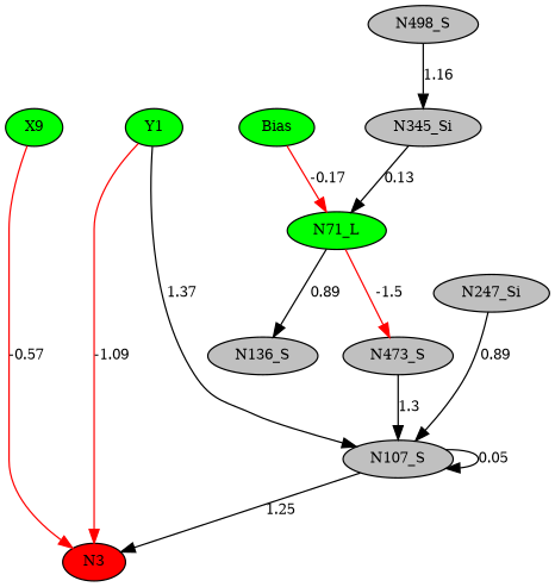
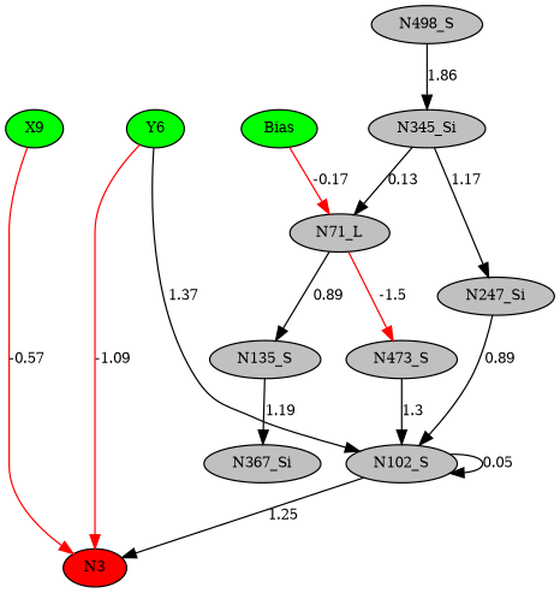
  digraph {
    node [fillcolor=gray fontsize=10 shape=ellipse style=filled]
    edge [color=black fontsize=10]
    N3 [fillcolor=red height=0.1 width=0.1]
    n2 [fillcolor=green height=0.1 label=Bias width=0.1]
    n3 [fillcolor=green height=0.1 label=X9 width=0.1]
-   n4 [fillcolor=green height=0.1 label=Y1 width=0.1]
-   n5 [fillcolor=green height=0.1 label=N71_L width=0.1]
-   n6 [height=0.1 label=N107_S width=0.1]
-   n7 [height=0.1 label=N136_S width=0.1]
+   n4 [fillcolor=green height=0.1 label=Y6 width=0.1]
+   n5 [height=0.1 label=N71_L width=0.1]
+   n6 [height=0.1 label=N102_S width=0.1]
+   n7 [height=0.1 label=N135_S width=0.1]
    n8 [height=0.1 label=N473_S width=0.1]
+   n9 [height=0.1 label=N367_Si width=0.1]
    n10 [height=0.1 label=N247_Si width=0.1]
    n11 [height=0.1 label=N345_Si width=0.1]
    n12 [height=0.1 label=N498_S width=0.1]
    subgraph sub_1 {
      rank=same
      N3
    }
    subgraph sub_2 {
      rank=same
      n2
      n3
      n4
    }
    n2 -> n5 [arrowType=inv color=red label=-0.17]
    n3 -> N3 [arrowType=inv color=red label=-0.57]
    n3 -> n4 [style=invis color="" fontsize=""]
    n4 -> N3 [arrowType=inv color=red label=-1.09]
    n4 -> n2 [style=invis color="" fontsize=""]
    n4 -> n6 [label=1.37]
    n5 -> n7 [label=0.89]
    n5 -> n8 [arrowType=inv color=red label=-1.5]
    n6 -> N3 [label=1.25]
    n6 -> n6 [label=0.05]
+   n7 -> n9 [label=1.19]
    n8 -> n6 [label=1.3]
    n10 -> n6 [label=0.89]
    n11 -> n5 [label=0.13]
-   n12 -> n11 [label=1.16]
+   n11 -> n10 [label=1.17]
+   n12 -> n11 [label=1.86]
  }
